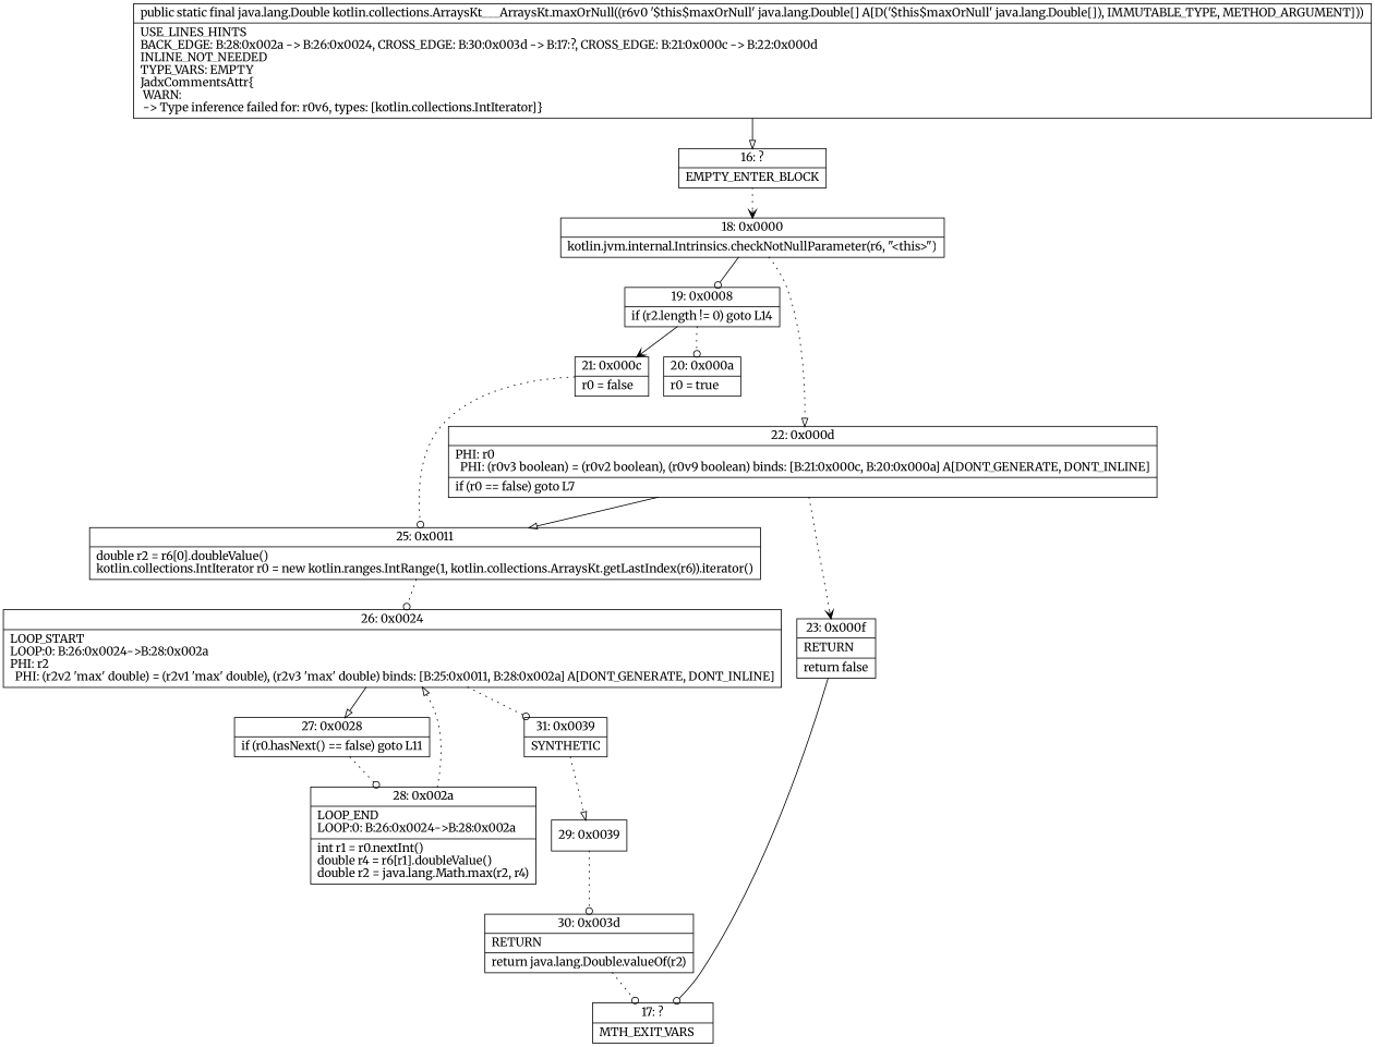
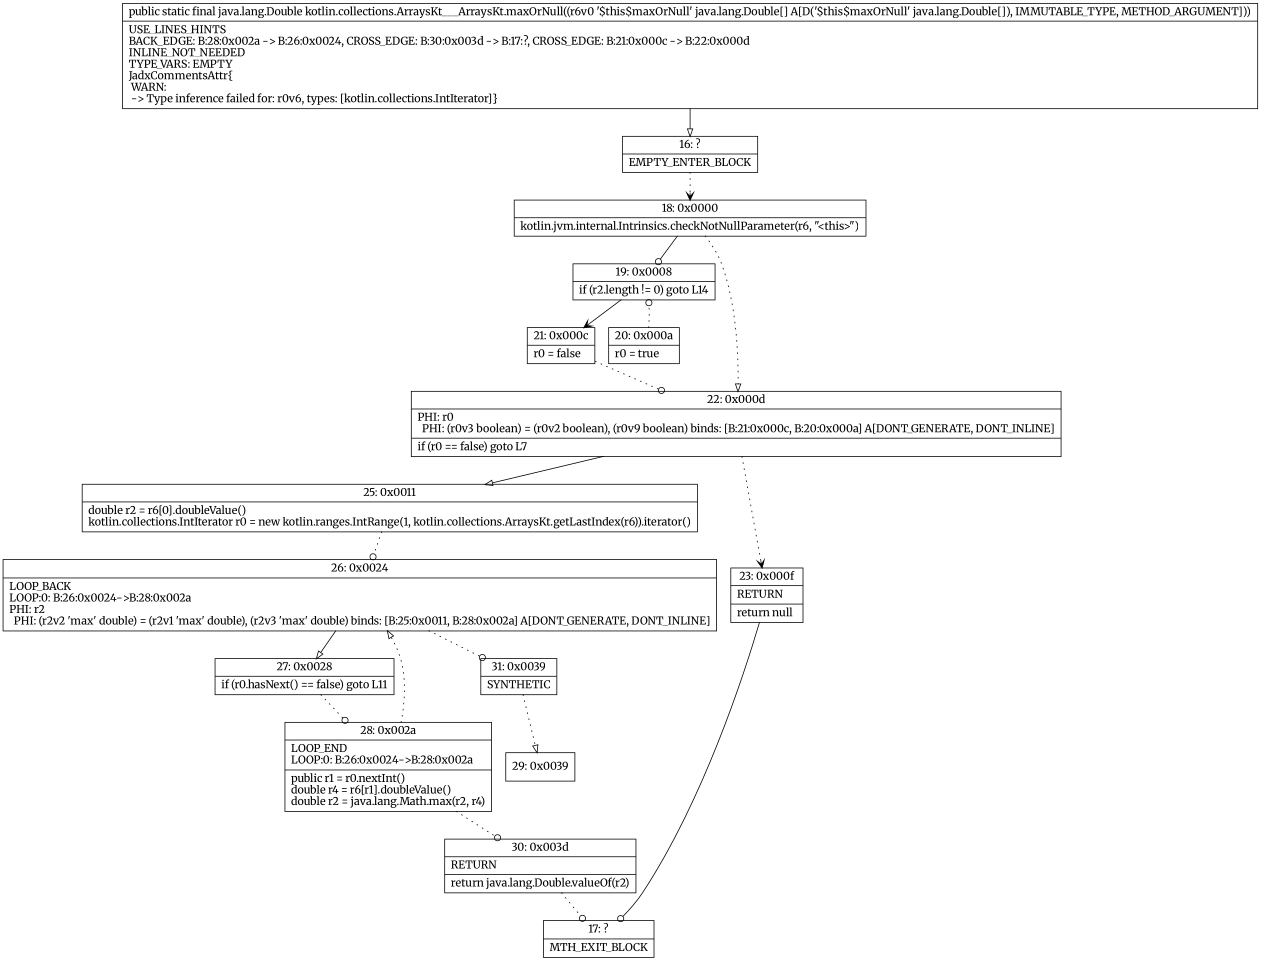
  digraph {
    fontname=Merriweather
    node [fontname=Merriweather shape=record]
    edge [arrowhead=odot fontname=Merriweather style=dotted]
    n1 [label="{16\:\ ?|EMPTY_ENTER_BLOCK\l}"]
    n2 [label="{18\:\ 0x0000|kotlin.jvm.internal.Intrinsics.checkNotNullParameter(r6, \"\<this\>\")\l}"]
    n3 [label="{19\:\ 0x0008|if (r2.length != 0) goto L14\l}"]
    n4 [label="{22\:\ 0x000d|PHI: r0 \l  PHI: (r0v3 boolean) = (r0v2 boolean), (r0v9 boolean) binds: [B:21:0x000c, B:20:0x000a] A[DONT_GENERATE, DONT_INLINE]\l|if (r0 == false) goto L7\l}"]
    n5 [label="{20\:\ 0x000a|r0 = true\l}"]
    n6 [label="{21\:\ 0x000c|r0 = false\l}"]
-   n7 [label="{23\:\ 0x000f|RETURN\l|return false\l}"]
+   n7 [label="{23\:\ 0x000f|RETURN\l|return null\l}"]
    n8 [label="{25\:\ 0x0011|double r2 = r6[0].doubleValue()\lkotlin.collections.IntIterator r0 = new kotlin.ranges.IntRange(1, kotlin.collections.ArraysKt.getLastIndex(r6)).iterator()\l}"]
-   n9 [label="{17\:\ ?|MTH_EXIT_VARS\l}"]
-   n10 [label="{26\:\ 0x0024|LOOP_START\lLOOP:0: B:26:0x0024\-\>B:28:0x002a\lPHI: r2 \l  PHI: (r2v2 'max' double) = (r2v1 'max' double), (r2v3 'max' double) binds: [B:25:0x0011, B:28:0x002a] A[DONT_GENERATE, DONT_INLINE]\l}"]
+   n9 [label="{17\:\ ?|MTH_EXIT_BLOCK\l}"]
+   n10 [label="{26\:\ 0x0024|LOOP_BACK\lLOOP:0: B:26:0x0024\-\>B:28:0x002a\lPHI: r2 \l  PHI: (r2v2 'max' double) = (r2v1 'max' double), (r2v3 'max' double) binds: [B:25:0x0011, B:28:0x002a] A[DONT_GENERATE, DONT_INLINE]\l}"]
    n11 [label="{27\:\ 0x0028|if (r0.hasNext() == false) goto L11\l}"]
    n12 [label="{31\:\ 0x0039|SYNTHETIC\l}"]
-   n13 [label="{28\:\ 0x002a|LOOP_END\lLOOP:0: B:26:0x0024\-\>B:28:0x002a\l|int r1 = r0.nextInt()\ldouble r4 = r6[r1].doubleValue()\ldouble r2 = java.lang.Math.max(r2, r4)\l}"]
+   n13 [label="{28\:\ 0x002a|LOOP_END\lLOOP:0: B:26:0x0024\-\>B:28:0x002a\l|public r1 = r0.nextInt()\ldouble r4 = r6[r1].doubleValue()\ldouble r2 = java.lang.Math.max(r2, r4)\l}"]
    n14 [label="{29\:\ 0x0039}"]
    n15 [label="{30\:\ 0x003d|RETURN\l|return java.lang.Double.valueOf(r2)\l}"]
    n16 [label="{public static final java.lang.Double kotlin.collections.ArraysKt___ArraysKt.maxOrNull((r6v0 '$this$maxOrNull' java.lang.Double[] A[D('$this$maxOrNull' java.lang.Double[]), IMMUTABLE_TYPE, METHOD_ARGUMENT]))  | USE_LINES_HINTS\lBACK_EDGE: B:28:0x002a \-\> B:26:0x0024, CROSS_EDGE: B:30:0x003d \-\> B:17:?, CROSS_EDGE: B:21:0x000c \-\> B:22:0x000d\lINLINE_NOT_NEEDED\lTYPE_VARS: EMPTY\lJadxCommentsAttr\{\l WARN: \l \-\> Type inference failed for: r0v6, types: [kotlin.collections.IntIterator]\}\l}"]
    n1 -> n2 [arrowhead=vee]
    n2 -> n3 [style=solid]
    n2 -> n4 [arrowhead=onormal]
-   n3 -> n5
+   n5 -> n3
    n3 -> n6 [arrowhead=vee style=solid]
    n4 -> n7 [arrowhead=vee]
    n4 -> n8 [arrowhead=onormal style=solid]
-   n6 -> n8
+   n6 -> n4
    n7 -> n9 [style=solid]
    n8 -> n10
    n10 -> n11 [arrowhead=onormal style=solid]
    n10 -> n12
    n11 -> n13
    n12 -> n14 [arrowhead=onormal]
    n13 -> n10 [arrowhead=onormal]
-   n14 -> n15
+   n13 -> n15
    n15 -> n9
    n16 -> n1 [arrowhead=onormal style=solid]
  }
